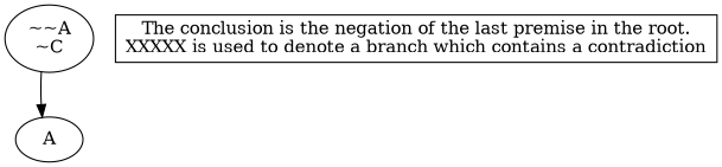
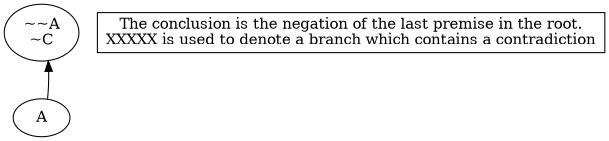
  digraph {
    n1 [label="~~A\n~C\n"]
    n2 [label="A\n"]
    n3 [label="The conclusion is the negation of the last premise in the root.\nXXXXX is used to denote a branch which contains a contradiction" shape=box]
-   n1 -> n2
+   n2 -> n1
  }
